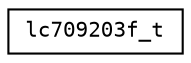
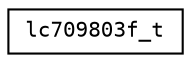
  digraph {
    rankdir=LR
    fontname="DejaVu Sans Mono"
-   n1 [color=black fillcolor=white fontname="DejaVu Sans Mono" fontsize=10 height=0.2 label=lc709203f_t shape=record style=filled width=0.4]
+   n1 [color=black fillcolor=white fontname="DejaVu Sans Mono" fontsize=10 height=0.2 label=lc709803f_t shape=record style=filled width=0.4]
  }
